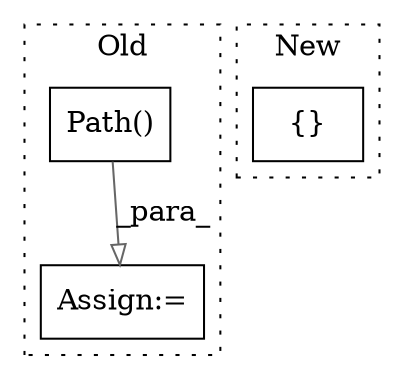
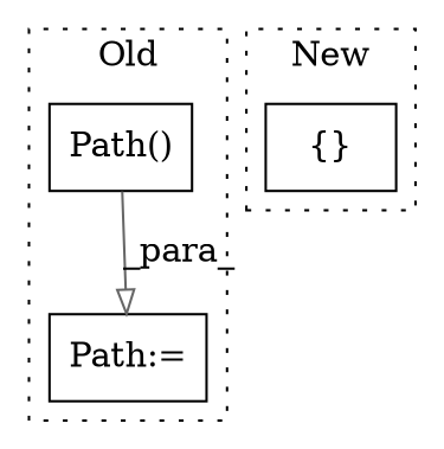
  digraph {
    node [shape=box]
    n1 [a=75 l="13,1" label="Path()" s="2290,2315"]
-   n2 [a=68 l=3 label="Assign:=" s=2287]
+   n2 [a=68 l=3 label="Path:=" s=2287]
    n3 [a=59 l="1,0" label="{}" s="2845,2889"]
    subgraph cluster_1 {
      label=Old
      style=dotted
      n1
      n2
    }
    subgraph cluster_2 {
      label=New
      style=dotted
      n3
    }
    n1 -> n2 [label=_para_ color=gray40 arrowhead=onormal]
  }
